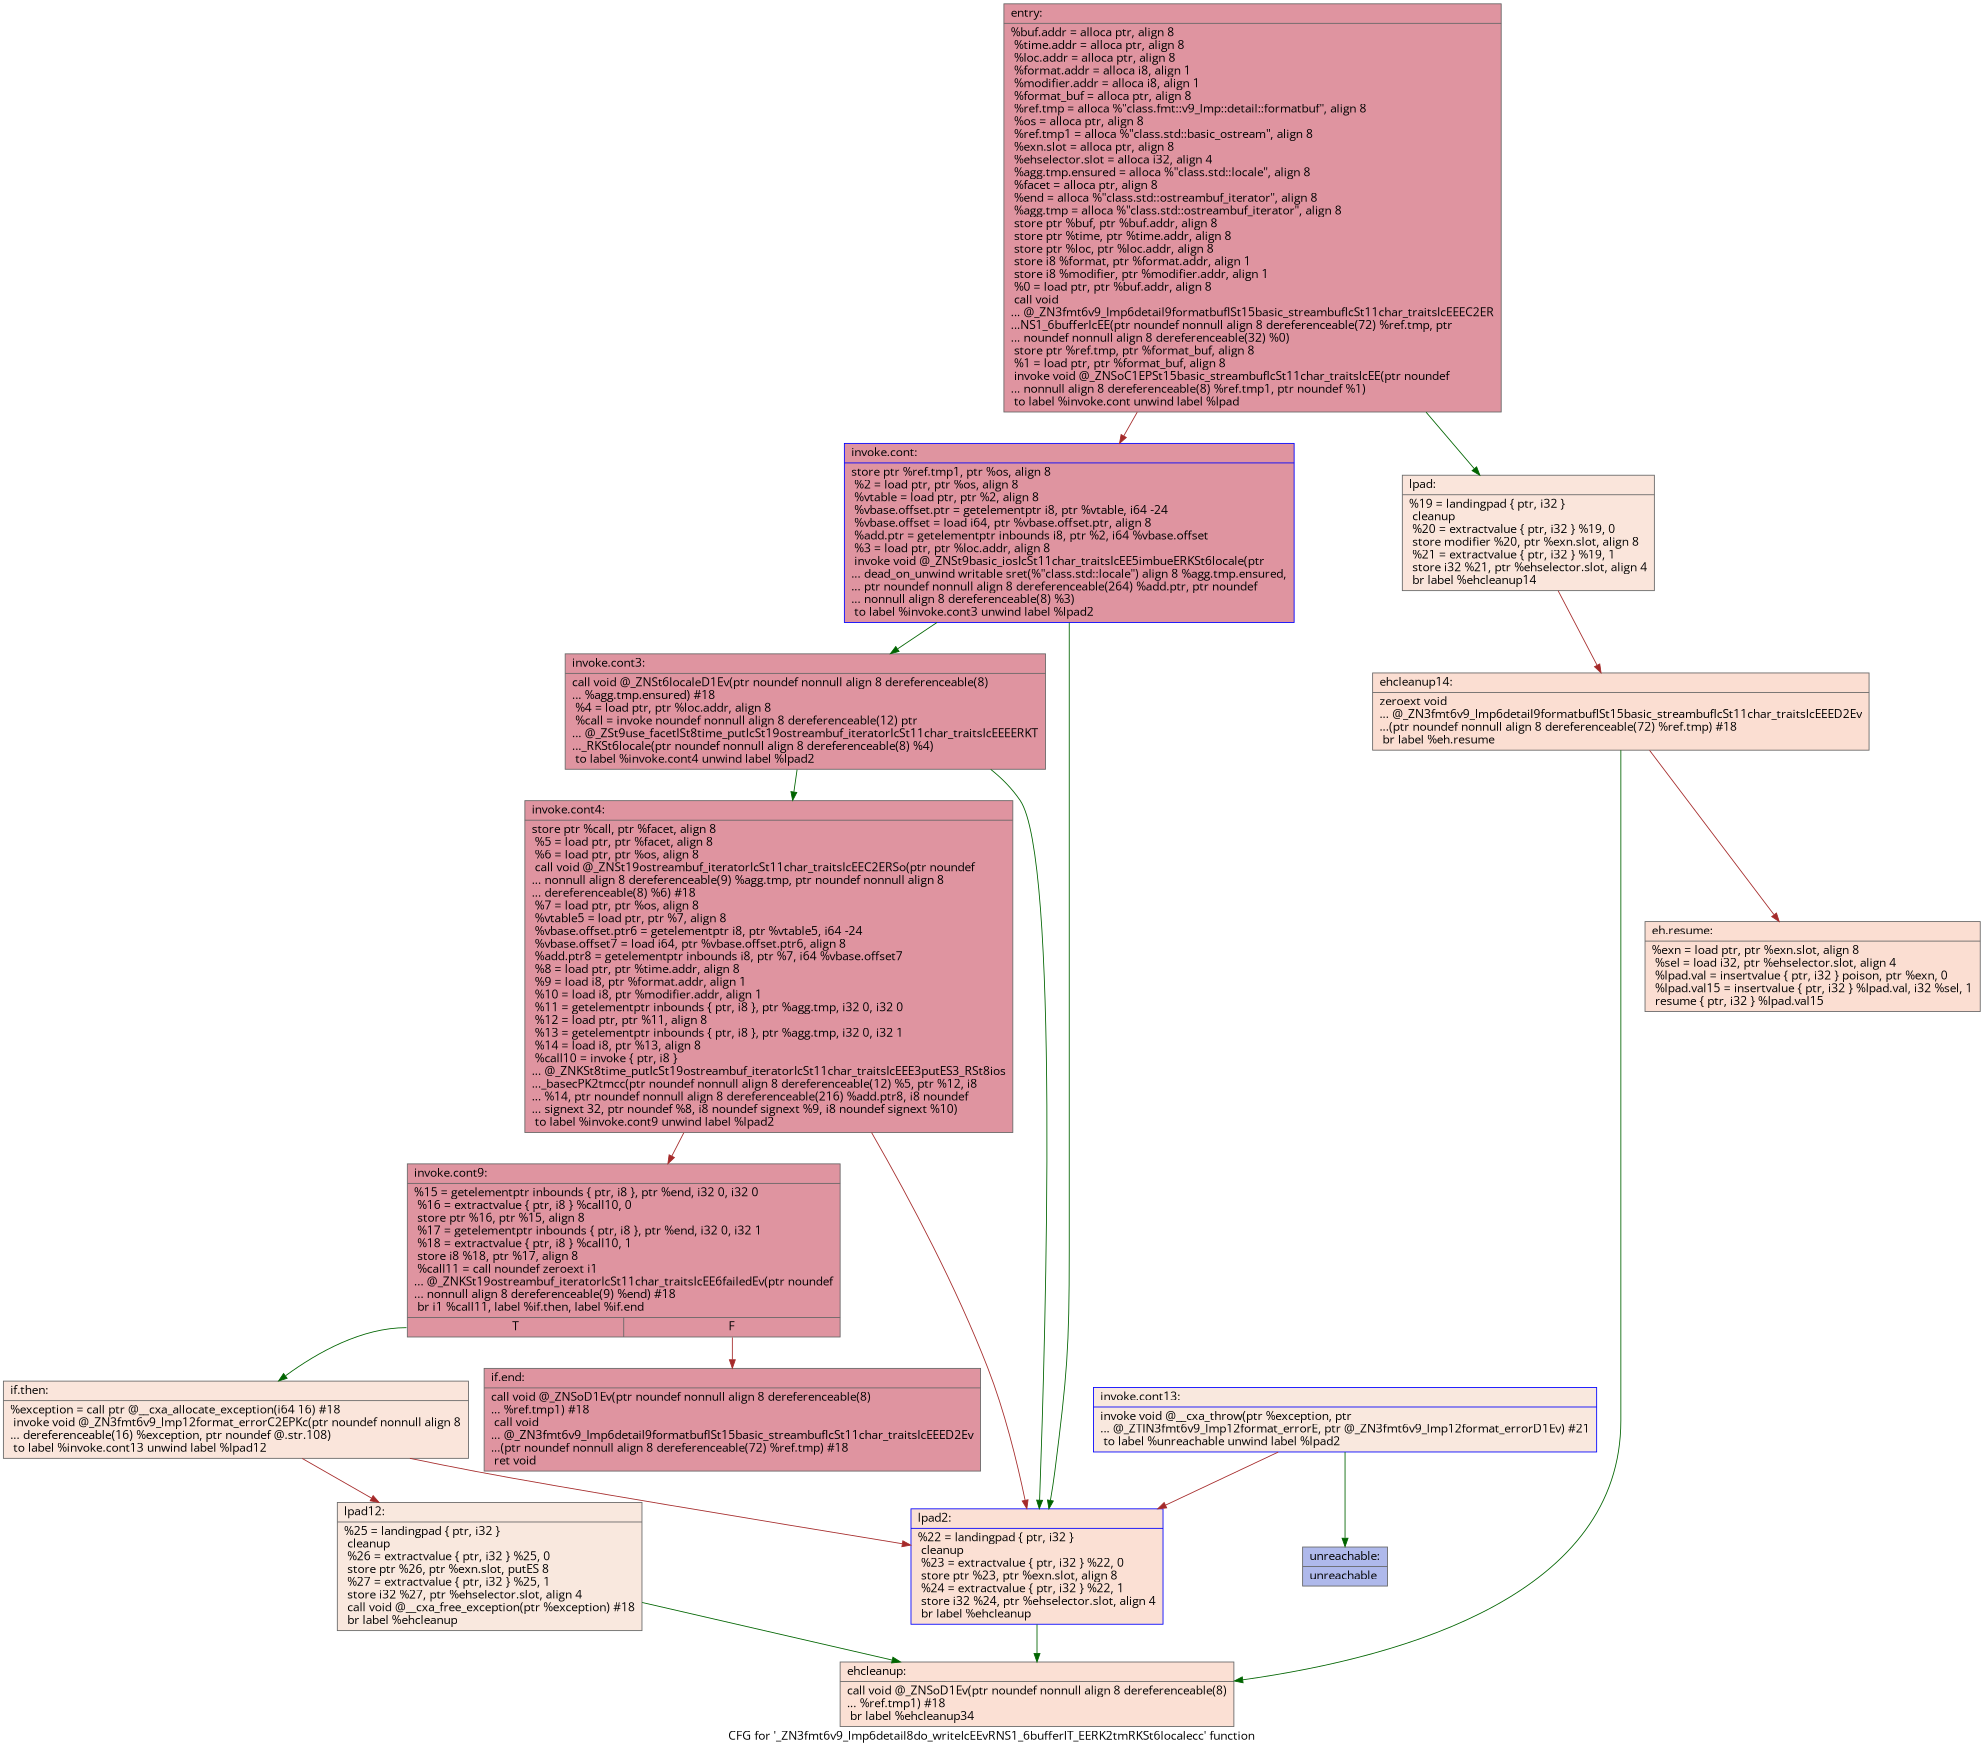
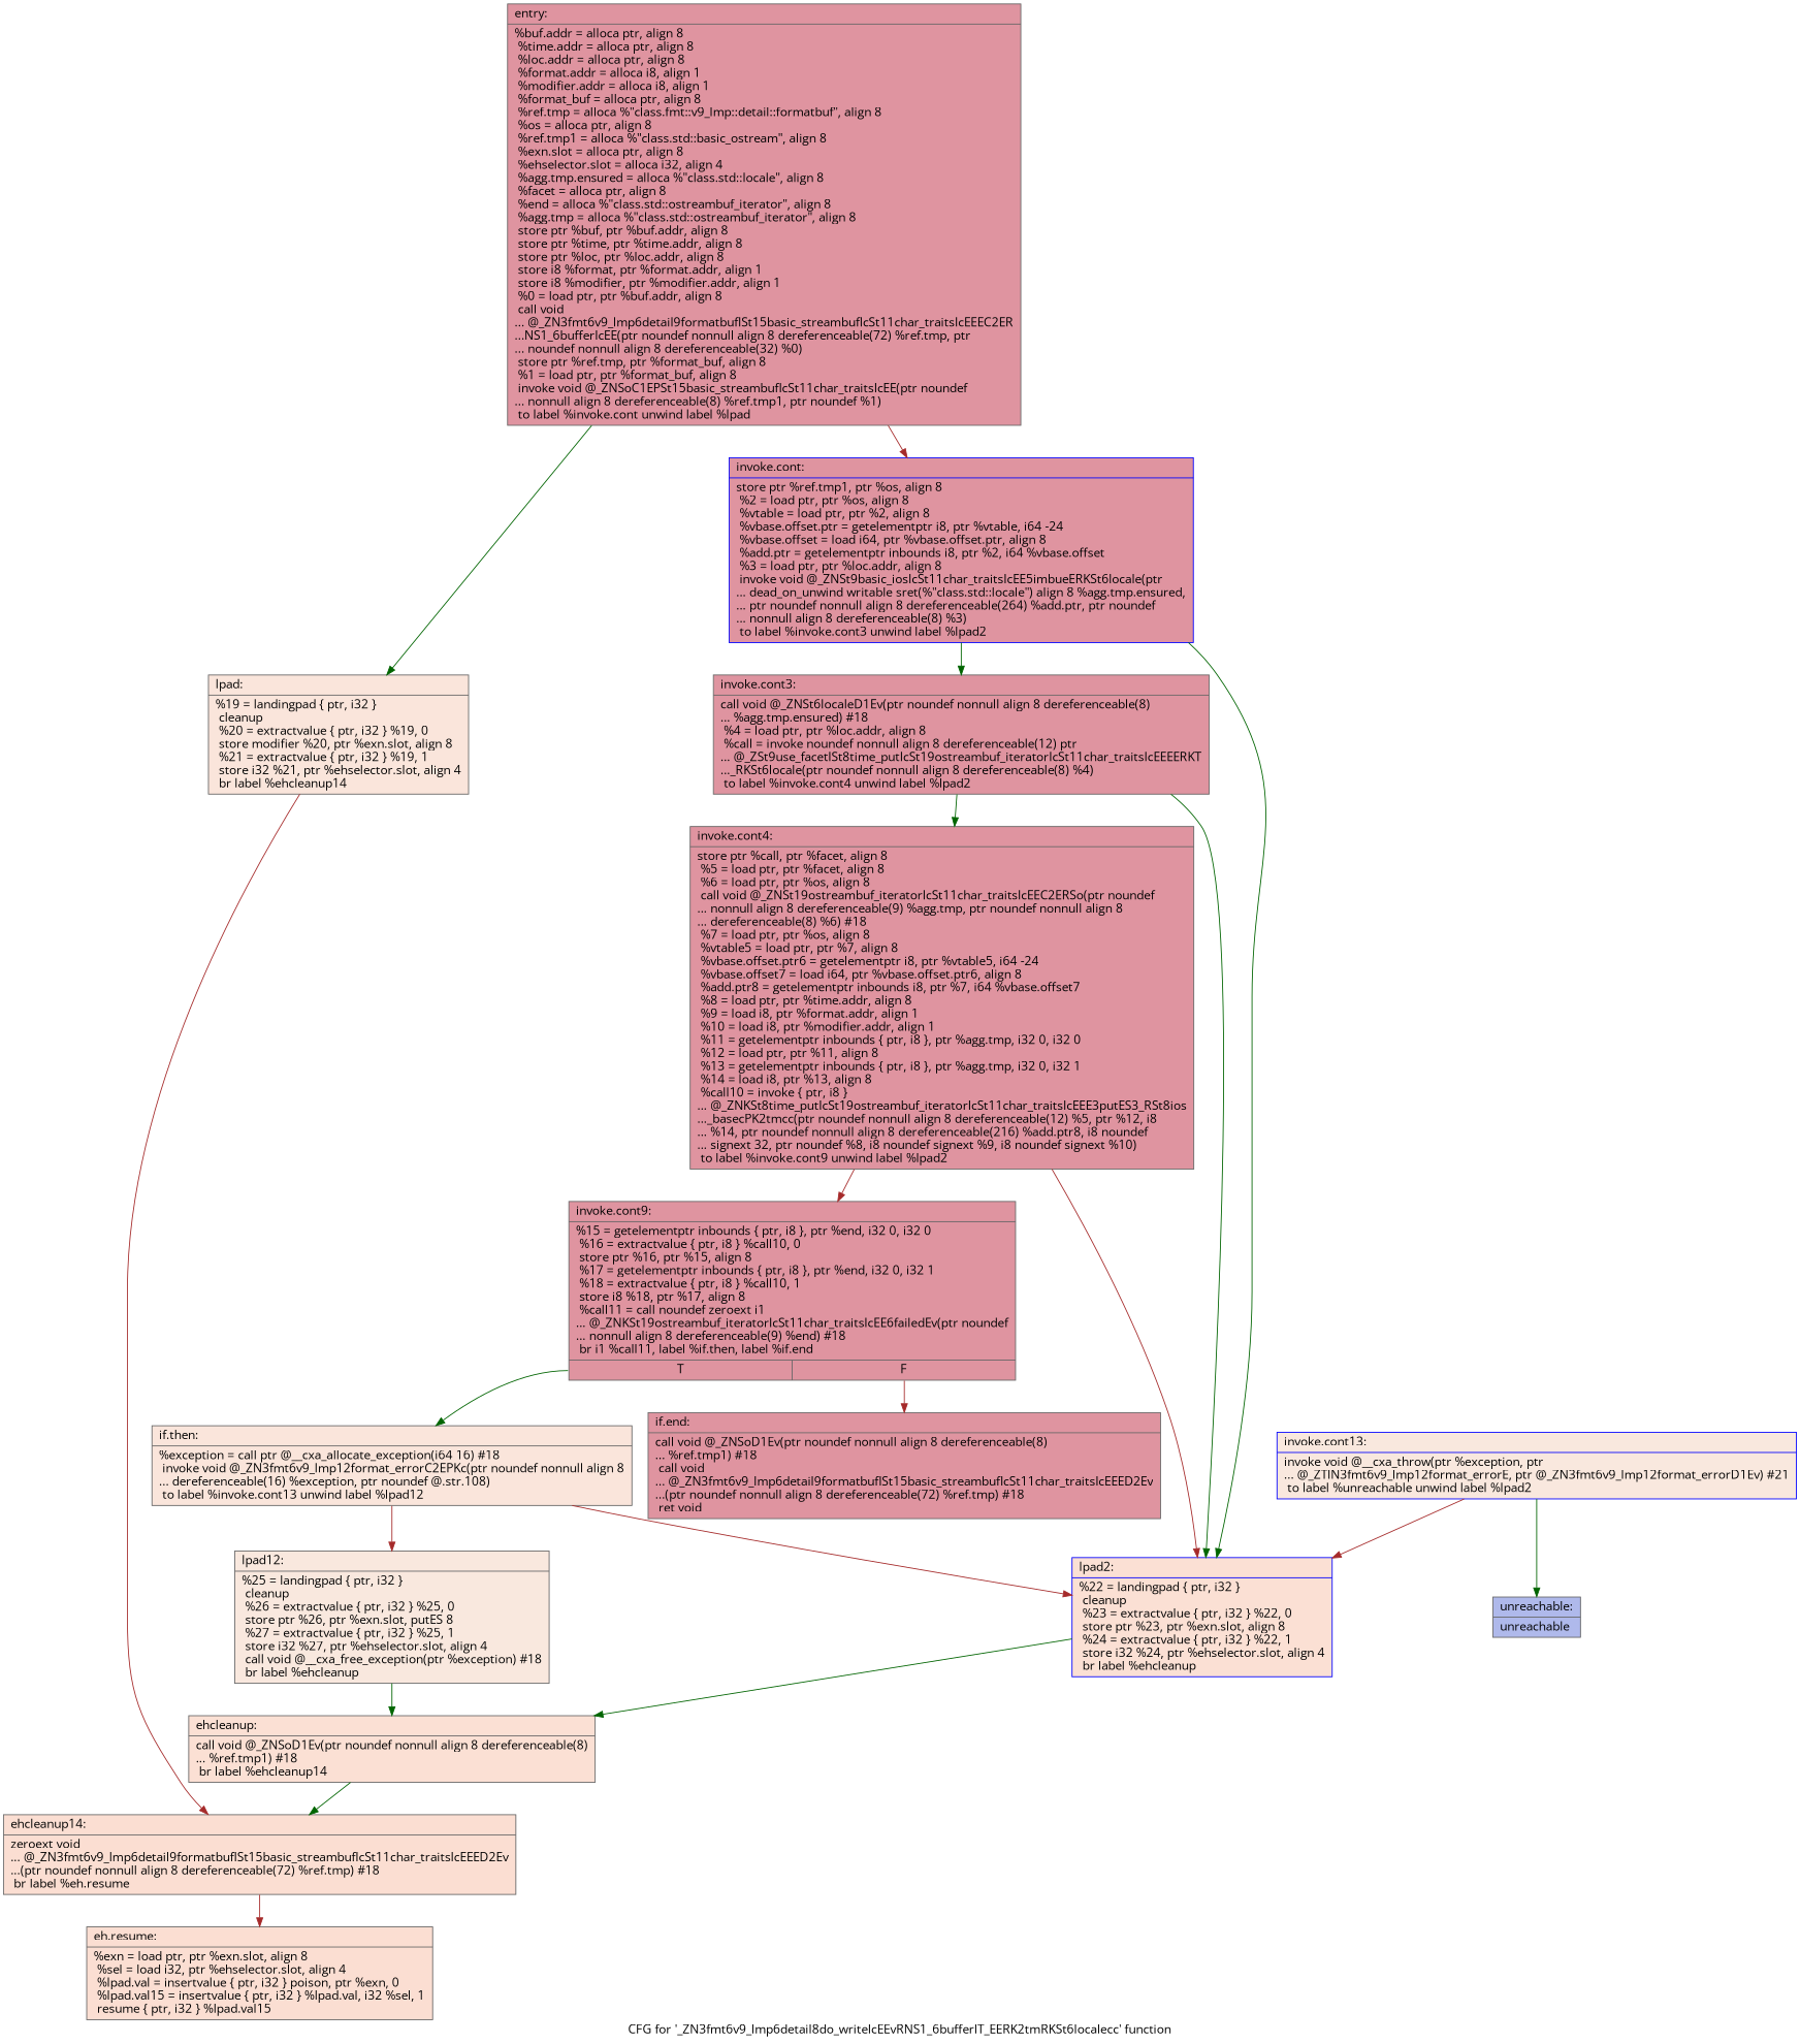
  digraph {
    fontname="Open Sans"
    label="CFG for '_ZN3fmt6v9_lmp6detail8do_writeIcEEvRNS1_6bufferIT_EERK2tmRKSt6localecc' function"
    node [color=gray40 fillcolor="#b70d2870" fontname="Open Sans" shape=record style=filled]
    edge [color=darkgreen fontname="Open Sans"]
    n1 [label="{entry:\l|  %buf.addr = alloca ptr, align 8\l  %time.addr = alloca ptr, align 8\l  %loc.addr = alloca ptr, align 8\l  %format.addr = alloca i8, align 1\l  %modifier.addr = alloca i8, align 1\l  %format_buf = alloca ptr, align 8\l  %ref.tmp = alloca %\"class.fmt::v9_lmp::detail::formatbuf\", align 8\l  %os = alloca ptr, align 8\l  %ref.tmp1 = alloca %\"class.std::basic_ostream\", align 8\l  %exn.slot = alloca ptr, align 8\l  %ehselector.slot = alloca i32, align 4\l  %agg.tmp.ensured = alloca %\"class.std::locale\", align 8\l  %facet = alloca ptr, align 8\l  %end = alloca %\"class.std::ostreambuf_iterator\", align 8\l  %agg.tmp = alloca %\"class.std::ostreambuf_iterator\", align 8\l  store ptr %buf, ptr %buf.addr, align 8\l  store ptr %time, ptr %time.addr, align 8\l  store ptr %loc, ptr %loc.addr, align 8\l  store i8 %format, ptr %format.addr, align 1\l  store i8 %modifier, ptr %modifier.addr, align 1\l  %0 = load ptr, ptr %buf.addr, align 8\l  call void\l... @_ZN3fmt6v9_lmp6detail9formatbufISt15basic_streambufIcSt11char_traitsIcEEEC2ER\l...NS1_6bufferIcEE(ptr noundef nonnull align 8 dereferenceable(72) %ref.tmp, ptr\l... noundef nonnull align 8 dereferenceable(32) %0)\l  store ptr %ref.tmp, ptr %format_buf, align 8\l  %1 = load ptr, ptr %format_buf, align 8\l  invoke void @_ZNSoC1EPSt15basic_streambufIcSt11char_traitsIcEE(ptr noundef\l... nonnull align 8 dereferenceable(8) %ref.tmp1, ptr noundef %1)\l          to label %invoke.cont unwind label %lpad\l}"]
    n2 [color=blue label="{invoke.cont:\l|  store ptr %ref.tmp1, ptr %os, align 8\l  %2 = load ptr, ptr %os, align 8\l  %vtable = load ptr, ptr %2, align 8\l  %vbase.offset.ptr = getelementptr i8, ptr %vtable, i64 -24\l  %vbase.offset = load i64, ptr %vbase.offset.ptr, align 8\l  %add.ptr = getelementptr inbounds i8, ptr %2, i64 %vbase.offset\l  %3 = load ptr, ptr %loc.addr, align 8\l  invoke void @_ZNSt9basic_iosIcSt11char_traitsIcEE5imbueERKSt6locale(ptr\l... dead_on_unwind writable sret(%\"class.std::locale\") align 8 %agg.tmp.ensured,\l... ptr noundef nonnull align 8 dereferenceable(264) %add.ptr, ptr noundef\l... nonnull align 8 dereferenceable(8) %3)\l          to label %invoke.cont3 unwind label %lpad2\l}"]
    n3 [fillcolor="#f4c5ad70" label="{lpad:\l|  %19 = landingpad \{ ptr, i32 \}\l          cleanup\l  %20 = extractvalue \{ ptr, i32 \} %19, 0\l  store modifier %20, ptr %exn.slot, align 8\l  %21 = extractvalue \{ ptr, i32 \} %19, 1\l  store i32 %21, ptr %ehselector.slot, align 4\l  br label %ehcleanup14\l}"]
    n4 [label="{invoke.cont3:\l|  call void @_ZNSt6localeD1Ev(ptr noundef nonnull align 8 dereferenceable(8)\l... %agg.tmp.ensured) #18\l  %4 = load ptr, ptr %loc.addr, align 8\l  %call = invoke noundef nonnull align 8 dereferenceable(12) ptr\l... @_ZSt9use_facetISt8time_putIcSt19ostreambuf_iteratorIcSt11char_traitsIcEEEERKT\l..._RKSt6locale(ptr noundef nonnull align 8 dereferenceable(8) %4)\l          to label %invoke.cont4 unwind label %lpad2\l}"]
    n5 [color=blue fillcolor="#f7b99e70" label="{lpad2:\l|  %22 = landingpad \{ ptr, i32 \}\l          cleanup\l  %23 = extractvalue \{ ptr, i32 \} %22, 0\l  store ptr %23, ptr %exn.slot, align 8\l  %24 = extractvalue \{ ptr, i32 \} %22, 1\l  store i32 %24, ptr %ehselector.slot, align 4\l  br label %ehcleanup\l}"]
    n6 [fillcolor="#f7b59970" label="{ehcleanup14:\l|  zeroext void\l... @_ZN3fmt6v9_lmp6detail9formatbufISt15basic_streambufIcSt11char_traitsIcEEED2Ev\l...(ptr noundef nonnull align 8 dereferenceable(72) %ref.tmp) #18\l  br label %eh.resume\l}"]
    n7 [label="{invoke.cont4:\l|  store ptr %call, ptr %facet, align 8\l  %5 = load ptr, ptr %facet, align 8\l  %6 = load ptr, ptr %os, align 8\l  call void @_ZNSt19ostreambuf_iteratorIcSt11char_traitsIcEEC2ERSo(ptr noundef\l... nonnull align 8 dereferenceable(9) %agg.tmp, ptr noundef nonnull align 8\l... dereferenceable(8) %6) #18\l  %7 = load ptr, ptr %os, align 8\l  %vtable5 = load ptr, ptr %7, align 8\l  %vbase.offset.ptr6 = getelementptr i8, ptr %vtable5, i64 -24\l  %vbase.offset7 = load i64, ptr %vbase.offset.ptr6, align 8\l  %add.ptr8 = getelementptr inbounds i8, ptr %7, i64 %vbase.offset7\l  %8 = load ptr, ptr %time.addr, align 8\l  %9 = load i8, ptr %format.addr, align 1\l  %10 = load i8, ptr %modifier.addr, align 1\l  %11 = getelementptr inbounds \{ ptr, i8 \}, ptr %agg.tmp, i32 0, i32 0\l  %12 = load ptr, ptr %11, align 8\l  %13 = getelementptr inbounds \{ ptr, i8 \}, ptr %agg.tmp, i32 0, i32 1\l  %14 = load i8, ptr %13, align 8\l  %call10 = invoke \{ ptr, i8 \}\l... @_ZNKSt8time_putIcSt19ostreambuf_iteratorIcSt11char_traitsIcEEE3putES3_RSt8ios\l..._basecPK2tmcc(ptr noundef nonnull align 8 dereferenceable(12) %5, ptr %12, i8\l... %14, ptr noundef nonnull align 8 dereferenceable(216) %add.ptr8, i8 noundef\l... signext 32, ptr noundef %8, i8 noundef signext %9, i8 noundef signext %10)\l          to label %invoke.cont9 unwind label %lpad2\l}"]
-   n8 [fillcolor="#f7b99e70" label="{ehcleanup:\l|  call void @_ZNSoD1Ev(ptr noundef nonnull align 8 dereferenceable(8)\l... %ref.tmp1) #18\l  br label %ehcleanup34\l}"]
+   n8 [fillcolor="#f7b99e70" label="{ehcleanup:\l|  call void @_ZNSoD1Ev(ptr noundef nonnull align 8 dereferenceable(8)\l... %ref.tmp1) #18\l  br label %ehcleanup14\l}"]
    n9 [fillcolor="#f7b59970" label="{eh.resume:\l|  %exn = load ptr, ptr %exn.slot, align 8\l  %sel = load i32, ptr %ehselector.slot, align 4\l  %lpad.val = insertvalue \{ ptr, i32 \} poison, ptr %exn, 0\l  %lpad.val15 = insertvalue \{ ptr, i32 \} %lpad.val, i32 %sel, 1\l  resume \{ ptr, i32 \} %lpad.val15\l}"]
    n10 [label="{invoke.cont9:\l|  %15 = getelementptr inbounds \{ ptr, i8 \}, ptr %end, i32 0, i32 0\l  %16 = extractvalue \{ ptr, i8 \} %call10, 0\l  store ptr %16, ptr %15, align 8\l  %17 = getelementptr inbounds \{ ptr, i8 \}, ptr %end, i32 0, i32 1\l  %18 = extractvalue \{ ptr, i8 \} %call10, 1\l  store i8 %18, ptr %17, align 8\l  %call11 = call noundef zeroext i1\l... @_ZNKSt19ostreambuf_iteratorIcSt11char_traitsIcEE6failedEv(ptr noundef\l... nonnull align 8 dereferenceable(9) %end) #18\l  br i1 %call11, label %if.then, label %if.end\l|{<s0>T|<s1>F}}"]
    n11 [fillcolor="#f4c5ad70" label="{if.then:\l|  %exception = call ptr @__cxa_allocate_exception(i64 16) #18\l  invoke void @_ZN3fmt6v9_lmp12format_errorC2EPKc(ptr noundef nonnull align 8\l... dereferenceable(16) %exception, ptr noundef @.str.108)\l          to label %invoke.cont13 unwind label %lpad12\l}"]
    n12 [label="{if.end:\l|  call void @_ZNSoD1Ev(ptr noundef nonnull align 8 dereferenceable(8)\l... %ref.tmp1) #18\l  call void\l... @_ZN3fmt6v9_lmp6detail9formatbufISt15basic_streambufIcSt11char_traitsIcEEED2Ev\l...(ptr noundef nonnull align 8 dereferenceable(72) %ref.tmp) #18\l  ret void\l}"]
    n13 [fillcolor="#f2cab570" label="{lpad12:\l|  %25 = landingpad \{ ptr, i32 \}\l          cleanup\l  %26 = extractvalue \{ ptr, i32 \} %25, 0\l  store ptr %26, ptr %exn.slot, putES 8\l  %27 = extractvalue \{ ptr, i32 \} %25, 1\l  store i32 %27, ptr %ehselector.slot, align 4\l  call void @__cxa_free_exception(ptr %exception) #18\l  br label %ehcleanup\l}"]
    n14 [color=blue fillcolor="#f2cab570" label="{invoke.cont13:\l|  invoke void @__cxa_throw(ptr %exception, ptr\l... @_ZTIN3fmt6v9_lmp12format_errorE, ptr @_ZN3fmt6v9_lmp12format_errorD1Ev) #21\l          to label %unreachable unwind label %lpad2\l}"]
    n15 [fillcolor="#4961d270" label="{unreachable:\l|  unreachable\l}"]
    n1 -> n2 [color=brown]
    n1 -> n3
    n2 -> n4
    n2 -> n5
    n3 -> n6 [color=brown]
    n4 -> n5
    n4 -> n7
    n5 -> n8
    n6 -> n9 [color=brown]
    n7 -> n5 [color=brown]
    n7 -> n10 [color=brown]
-   n6 -> n8
+   n8 -> n6
    n10 -> n11 [tailport=s0]
    n10 -> n12 [color=brown tailport=s1]
    n11 -> n5 [color=brown]
    n11 -> n13 [color=brown]
    n13 -> n8
    n14 -> n5 [color=brown]
    n14 -> n15
  }
